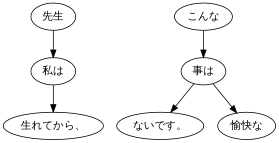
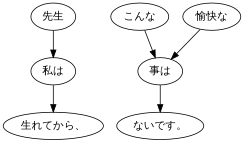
  digraph {
    n1 [label="先生"]
    n2 [label="私は"]
    n3 [label="生れてから、"]
    n4 [label="ないです。"]
    n5 [label="こんな"]
    n6 [label="事は"]
    n7 [label="愉快な"]
    n1 -> n2
    n2 -> n3
    n5 -> n6
    n6 -> n4
-   n6 -> n7
+   n7 -> n6
  }
